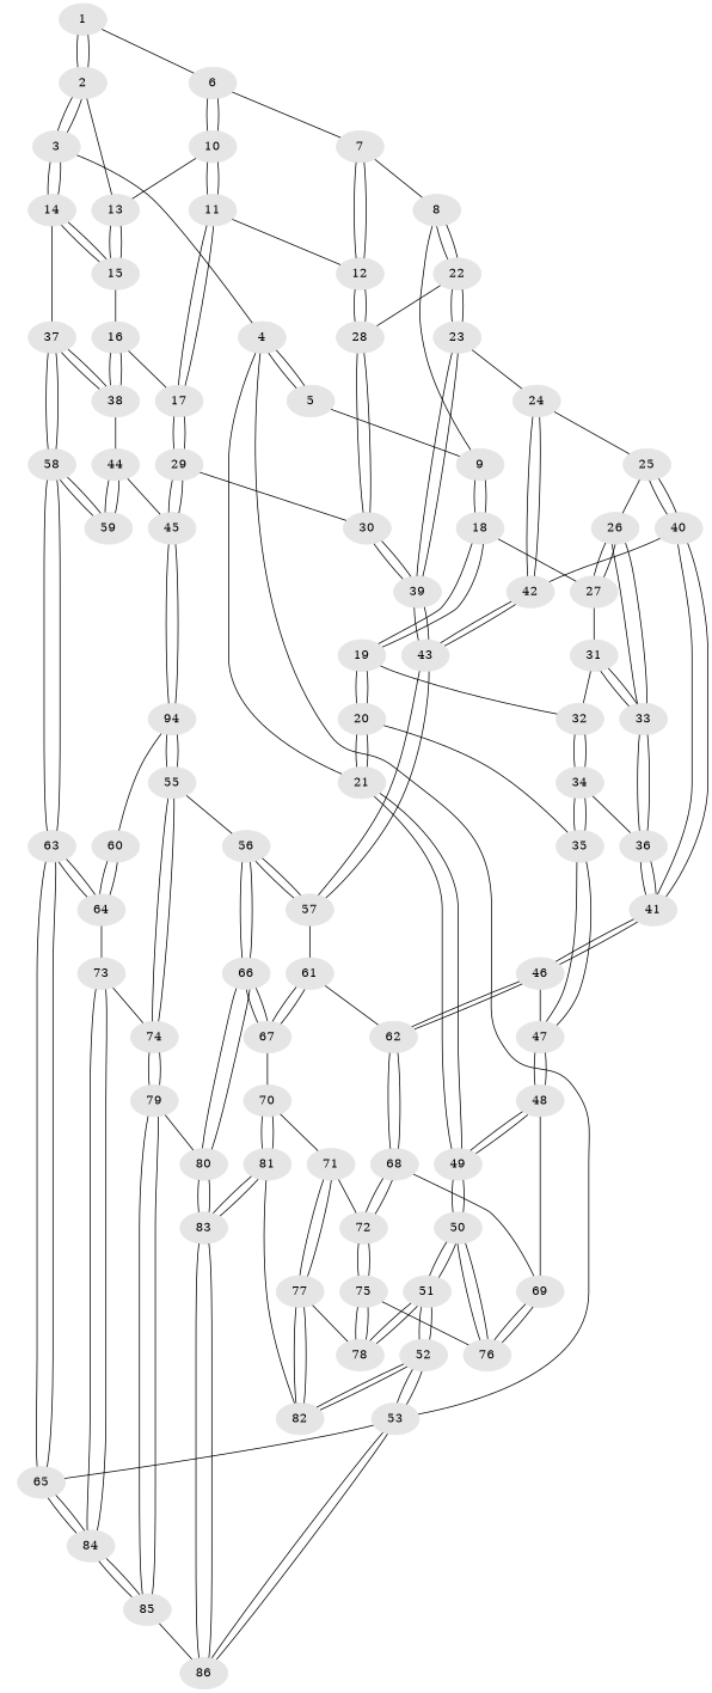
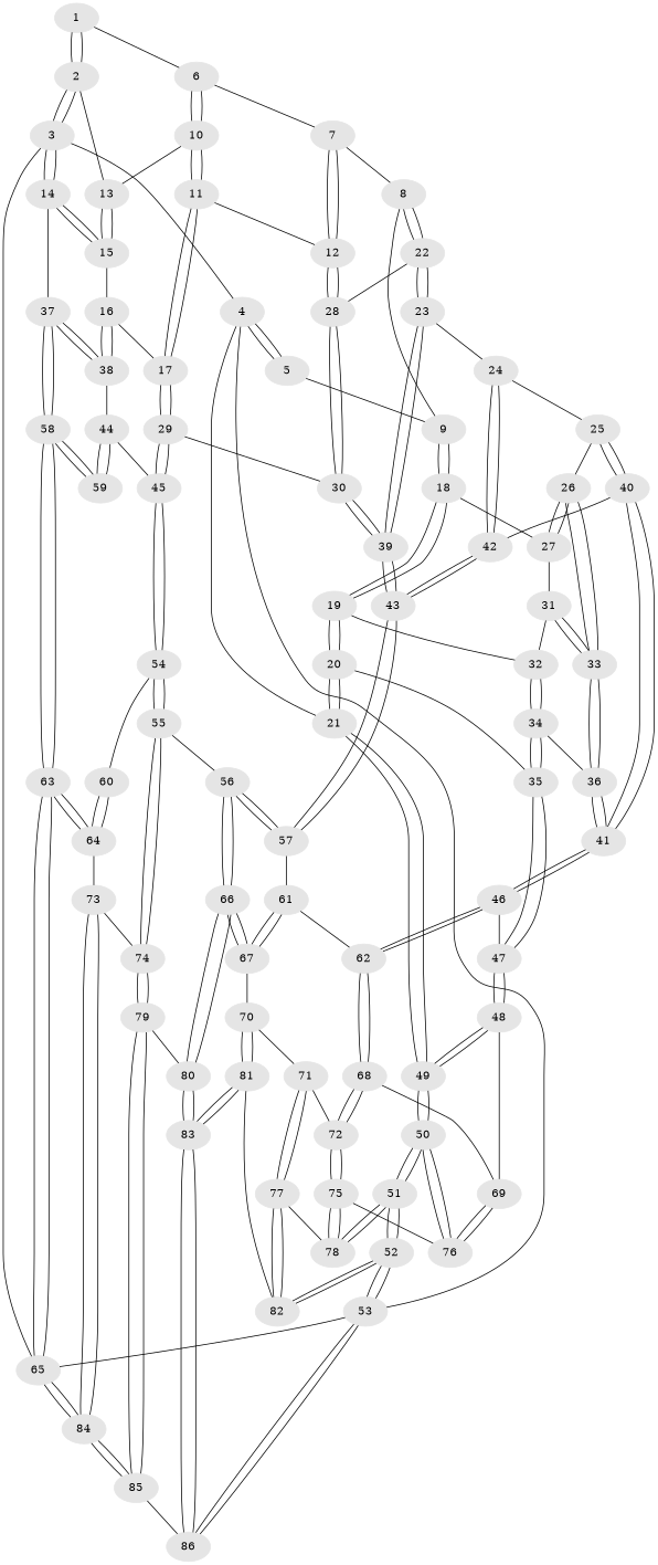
  graph {
    node [color=gray90 style=filled]
    1
    2
    6
    3
    13
    7
    10
    4
    14
    65
    15
    5
    21
    53
    37
    84
    9
    49
    86
    18
    8
    12
    11
    22
    28
    23
    19
    27
    17
    29
    30
    16
    38
    58
    44
    45
    20
    32
    31
    35
    34
    47
    50
    24
    39
    25
    42
    43
    26
    40
    33
    41
    36
-   54 [label=94]
+   54
    48
    46
    59
    63
    57
    62
    61
    55
    60
    68
    69
    76
    51
    52
    78
    82
    56
    74
    64
    66
    79
    67
    80
    73
    70
    72
    85
    83
    71
    81
    75
    77
    1 -- 2
    1 -- 2
    1 -- 6
    2 -- 3
    2 -- 3
    2 -- 13
    6 -- 7
    6 -- 10
    6 -- 10
    3 -- 4
    3 -- 14
    3 -- 14
+   3 -- 65
    13 -- 15
    13 -- 15
    7 -- 8
    7 -- 12
    7 -- 12
    10 -- 13
    10 -- 11
    10 -- 11
    4 -- 5
    4 -- 5
    4 -- 21
    4 -- 53
    14 -- 15
    14 -- 15
    14 -- 37
    65 -- 84
    65 -- 84
    15 -- 16
    5 -- 9
    21 -- 49
    21 -- 49
    53 -- 65
    53 -- 86
    53 -- 86
    37 -- 38
    37 -- 38
    37 -- 58
    37 -- 58
    84 -- 85
    84 -- 85
    9 -- 18
    9 -- 18
    49 -- 50
    49 -- 50
    18 -- 19
    18 -- 19
    18 -- 27
    8 -- 9
    8 -- 22
    8 -- 22
    12 -- 28
    12 -- 28
    11 -- 12
    11 -- 17
    11 -- 17
    22 -- 28
    22 -- 23
    22 -- 23
    28 -- 30
    28 -- 30
    23 -- 24
    23 -- 39
    23 -- 39
    19 -- 20
    19 -- 20
    19 -- 32
    27 -- 31
    17 -- 29
    17 -- 29
    29 -- 30
    29 -- 45
    29 -- 45
    30 -- 39
    30 -- 39
    16 -- 17
    16 -- 38
    16 -- 38
    38 -- 44
    58 -- 59
    58 -- 59
    58 -- 63
    58 -- 63
    44 -- 45
    44 -- 59
    44 -- 59
    45 -- 54
    45 -- 54
    20 -- 21
    20 -- 21
    20 -- 35
    32 -- 34
    32 -- 34
    31 -- 32
    31 -- 33
    31 -- 33
    35 -- 47
    35 -- 47
    34 -- 35
    34 -- 35
    34 -- 36
    47 -- 48
    47 -- 48
    50 -- 76
    50 -- 76
    50 -- 51
    50 -- 51
    24 -- 25
    24 -- 42
    24 -- 42
    39 -- 43
    39 -- 43
    25 -- 26
    25 -- 40
    25 -- 40
    42 -- 43
    42 -- 43
    43 -- 57
    43 -- 57
    26 -- 27
    26 -- 27
    26 -- 33
    26 -- 33
    40 -- 42
    40 -- 41
    40 -- 41
    33 -- 36
    33 -- 36
    41 -- 46
    41 -- 46
    36 -- 41
    36 -- 41
    54 -- 55
    54 -- 55
    54 -- 60
    48 -- 49
    48 -- 49
    48 -- 69
    46 -- 47
    46 -- 62
    46 -- 62
    63 -- 65
    63 -- 65
    63 -- 64
    63 -- 64
    57 -- 61
    62 -- 68
    62 -- 68
    61 -- 62
    61 -- 67
    61 -- 67
    55 -- 56
    55 -- 74
    55 -- 74
    60 -- 64
    60 -- 64
    68 -- 69
    68 -- 72
    68 -- 72
    69 -- 76
    69 -- 76
    51 -- 52
    51 -- 52
    51 -- 78
    51 -- 78
    52 -- 53
    52 -- 53
    52 -- 82
    52 -- 82
    56 -- 57
    56 -- 57
    56 -- 66
    56 -- 66
    74 -- 79
    74 -- 79
    64 -- 73
    66 -- 67
    66 -- 67
    66 -- 80
    66 -- 80
    79 -- 80
    79 -- 85
    79 -- 85
    67 -- 70
    80 -- 83
    80 -- 83
    73 -- 84
    73 -- 84
    73 -- 74
    70 -- 71
    70 -- 81
    70 -- 81
    72 -- 75
    72 -- 75
    85 -- 86
    83 -- 86
    83 -- 86
    71 -- 72
    71 -- 77
    71 -- 77
    81 -- 82
    81 -- 83
    81 -- 83
    75 -- 76
    75 -- 78
    75 -- 78
    77 -- 78
    77 -- 82
    77 -- 82
  }
